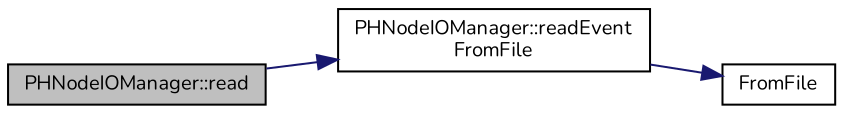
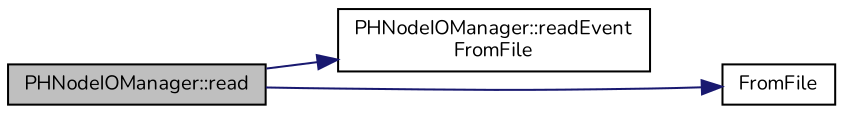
  digraph {
    fontname=Nunito
    rankdir=LR
    node [color=black fontname=Nunito fontsize=10 shape=record]
    edge [color=midnightblue fontname=Nunito fontsize=10 labelfontname=FreeSans labelfontsize=10 style=solid]
    n1 [fillcolor=grey75 fontcolor=black height=0.2 label="PHNodeIOManager::read" style=filled width=0.4]
    n2 [height=0.2 label="PHNodeIOManager::readEvent\lFromFile" width=0.4]
    n3 [height=0.2 label=FromFile width=0.4]
    n1 -> n2
-   n2 -> n3
+   n1 -> n3
  }
